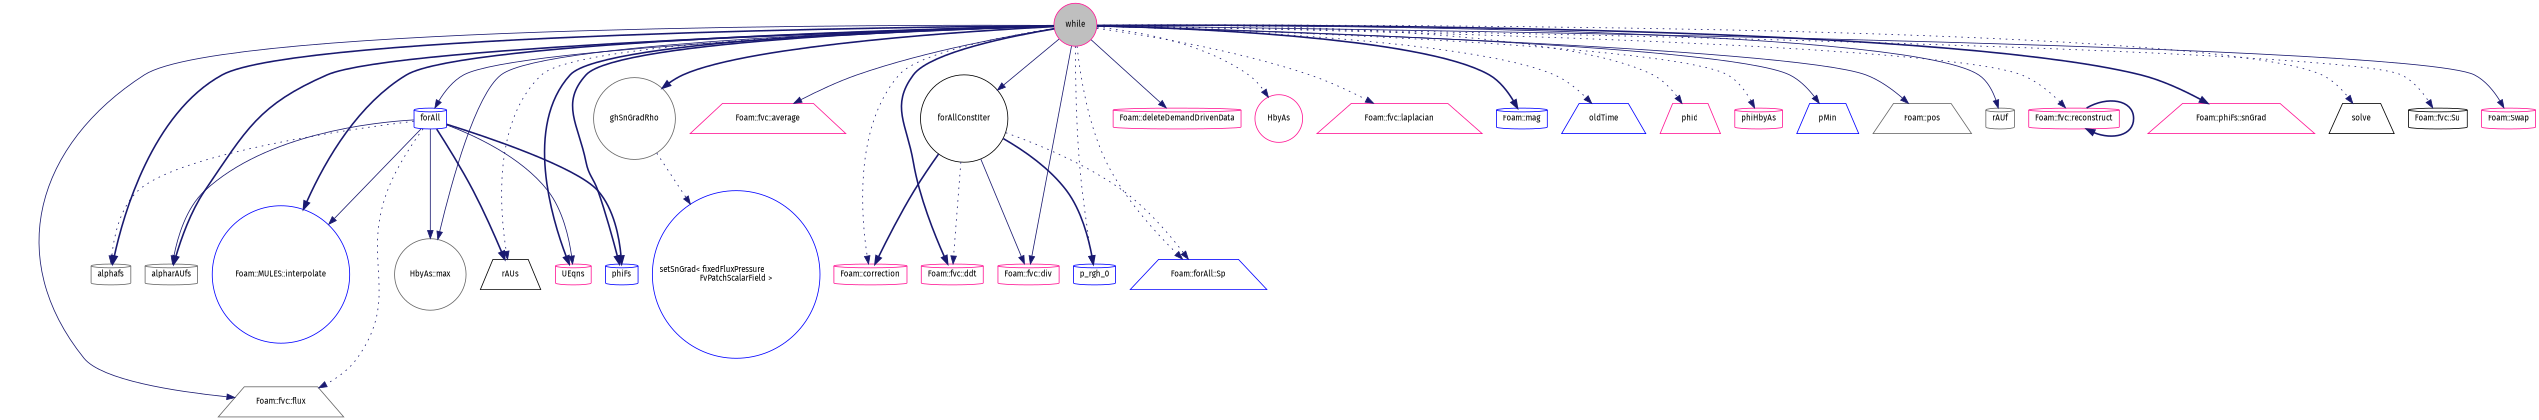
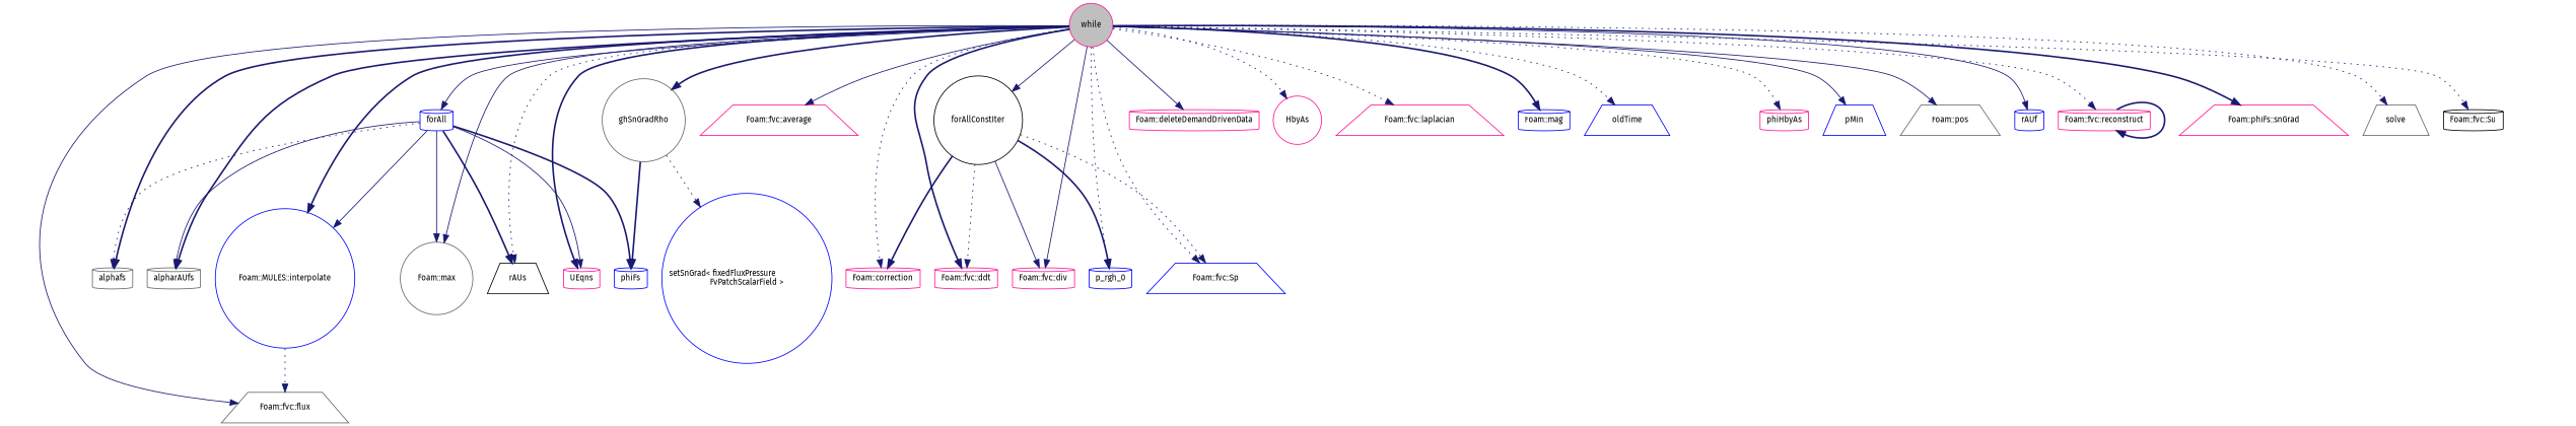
  digraph {
    fontname="Fira Sans"
    rankdir=TB
    node [color=deeppink fontname="Fira Sans" fontsize=10 shape=cylinder]
    edge [color=midnightblue fontname="Fira Sans" fontsize=10 labelfontname=Helvetica labelfontsize=10 style=dotted]
    n1 [fillcolor=grey75 fontcolor=black height=0.2 label=while shape=circle style=filled width=0.4]
    n2 [color=gray40 height=0.2 label=alphafs width=0.4]
    n3 [color=gray40 height=0.2 label=alpharAUfs width=0.4]
    n4 [height=0.2 label="Foam::fvc::average" shape=trapezium width=0.4]
    n5 [height=0.2 label="Foam::correction" width=0.4]
    n6 [height=0.2 label="Foam::fvc::ddt" width=0.4]
    n7 [height=0.2 label="Foam::deleteDemandDrivenData" width=0.4]
    n8 [height=0.2 label="Foam::fvc::div" width=0.4]
    n9 [color=gray40 height=0.2 label="Foam::fvc::flux" shape=trapezium width=0.4]
    n10 [color=blue height=0.2 label=forAll width=0.4]
    n11 [color=blue height=0.2 label="Foam::MULES::interpolate" shape=circle width=0.4]
-   n12 [color=gray40 height=0.2 label="HbyAs::max" shape=circle width=0.4]
+   n12 [color=gray40 height=0.2 label="Foam::max" shape=circle width=0.4]
    n13 [color=blue height=0.2 label=phiFs width=0.4]
    n14 [color=black height=0.2 label=rAUs shape=trapezium width=0.4]
    n15 [height=0.2 label=UEqns width=0.4]
    n16 [color=black height=0.2 label=forAllConstIter shape=circle width=0.4]
    n17 [color=blue height=0.2 label=p_rgh_0 width=0.4]
-   n18 [color=blue height=0.2 label="Foam::forAll::Sp" shape=trapezium width=0.4]
+   n18 [color=blue height=0.2 label="Foam::fvc::Sp" shape=trapezium width=0.4]
    n19 [color=gray40 height=0.2 label=ghSnGradRho shape=circle width=0.4]
    n20 [height=0.2 label=HbyAs shape=circle width=0.4]
    n21 [height=0.2 label="Foam::fvc::laplacian" shape=trapezium width=0.4]
    n22 [color=blue height=0.2 label="Foam::mag" width=0.4]
    n23 [color=blue height=0.2 label=oldTime shape=trapezium width=0.4]
-   n24 [height=0.2 label=phid shape=trapezium width=0.4]
    n25 [height=0.2 label=phiHbyAs width=0.4]
    n26 [color=blue height=0.2 label=pMin shape=trapezium width=0.4]
    n27 [color=gray40 height=0.2 label="Foam::pos" shape=trapezium width=0.4]
-   n28 [color=gray40 height=0.2 label=rAUf width=0.4]
+   n28 [color=blue height=0.2 label=rAUf width=0.4]
    n29 [height=0.2 label="Foam::fvc::reconstruct" width=0.4]
    n30 [height=0.2 label="Foam::phiFs::snGrad" shape=trapezium width=0.4]
-   n31 [color=black height=0.2 label=solve shape=trapezium width=0.4]
+   n31 [color=gray40 height=0.2 label=solve shape=trapezium width=0.4]
    n32 [color=black height=0.2 label="Foam::fvc::Su" width=0.4]
-   n33 [height=0.2 label="Foam::Swap" width=0.4]
    n34 [color=blue height=0.2 label="setSnGrad\< fixedFluxPressure\lFvPatchScalarField \>" shape=circle width=0.4]
    n1 -> n2 [style=bold]
    n1 -> n3 [style=bold]
    n1 -> n4 [style=solid]
    n1 -> n5
    n1 -> n6 [style=bold]
    n1 -> n7 [style=solid]
    n1 -> n8 [style=solid]
    n1 -> n9 [style=solid]
    n1 -> n10 [style=solid]
    n1 -> n11 [style=bold]
    n1 -> n12 [style=solid]
-   n1 -> n13 [style=bold]
+   n19 -> n13 [style=bold]
    n1 -> n14
    n1 -> n15 [style=bold]
    n1 -> n16 [style=solid]
    n1 -> n17
    n1 -> n18
    n1 -> n19 [style=bold]
    n1 -> n20
    n1 -> n21
    n1 -> n22 [style=bold]
    n1 -> n23
-   n1 -> n24
    n1 -> n25
    n1 -> n26 [style=solid]
    n1 -> n27 [style=solid]
    n1 -> n28 [style=solid]
    n1 -> n29
    n1 -> n30 [style=bold]
    n1 -> n31
    n1 -> n32
-   n1 -> n33 [style=solid]
    n10 -> n2
    n10 -> n3 [style=solid]
-   n10 -> n9
+   n11 -> n9
    n10 -> n11 [style=solid]
    n10 -> n12 [style=solid]
    n10 -> n13 [style=bold]
    n10 -> n14 [style=bold]
    n10 -> n15 [style=solid]
    n16 -> n5 [style=bold]
    n16 -> n6
    n16 -> n8 [style=solid]
    n16 -> n17 [style=bold]
    n16 -> n18
    n19 -> n34
    n29 -> n29 [style=bold]
  }
